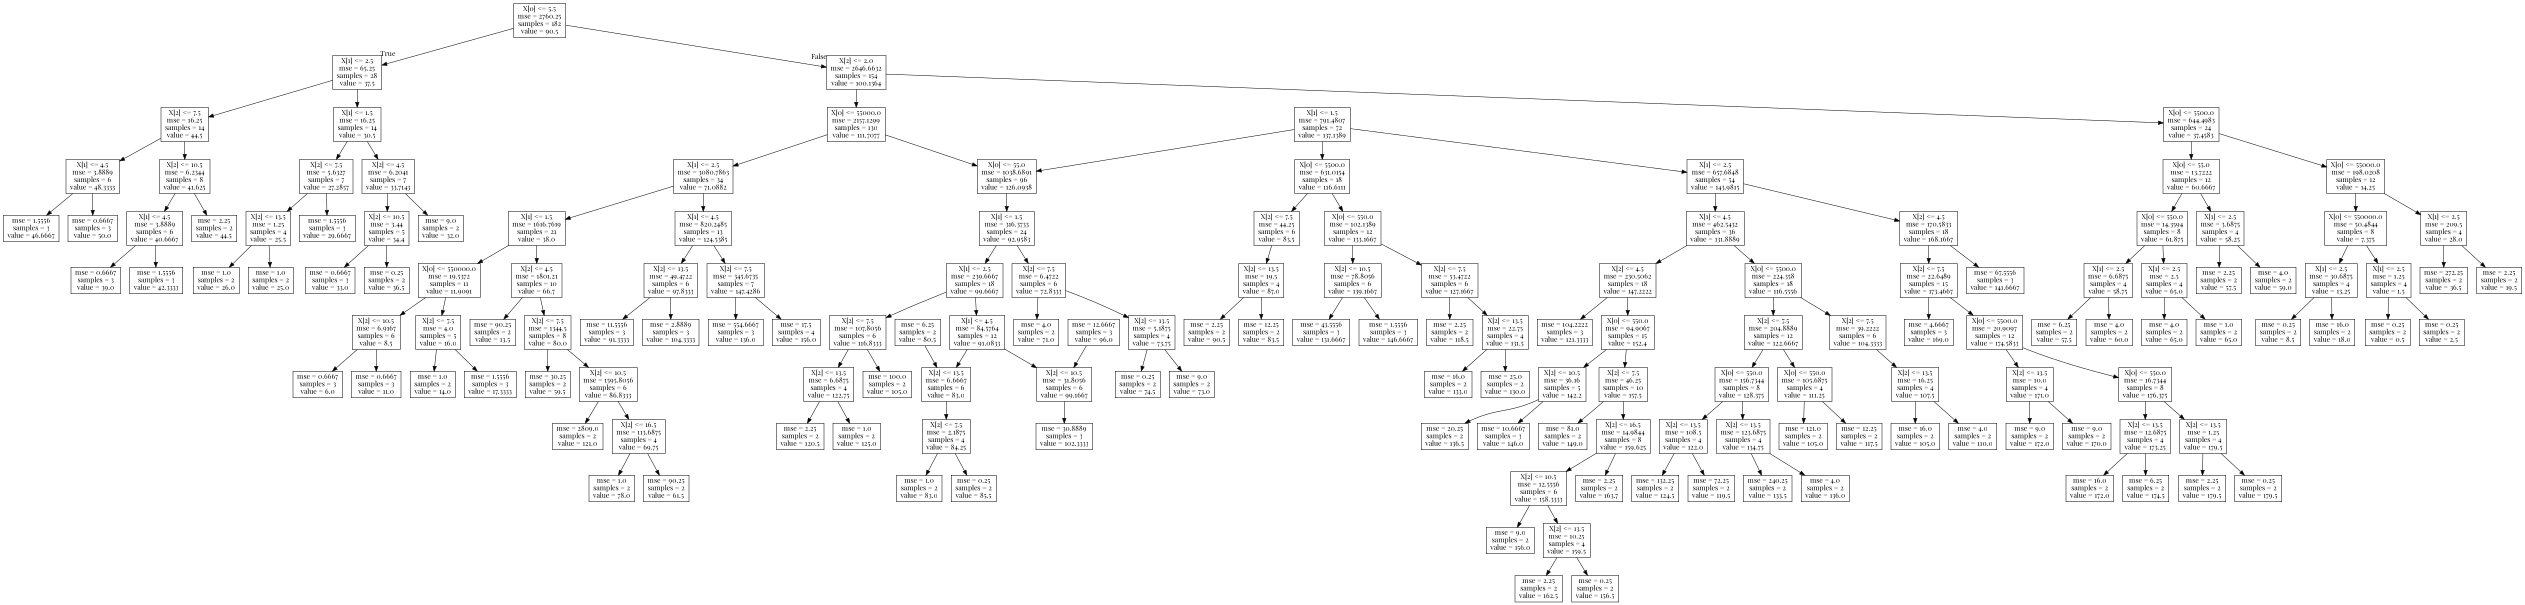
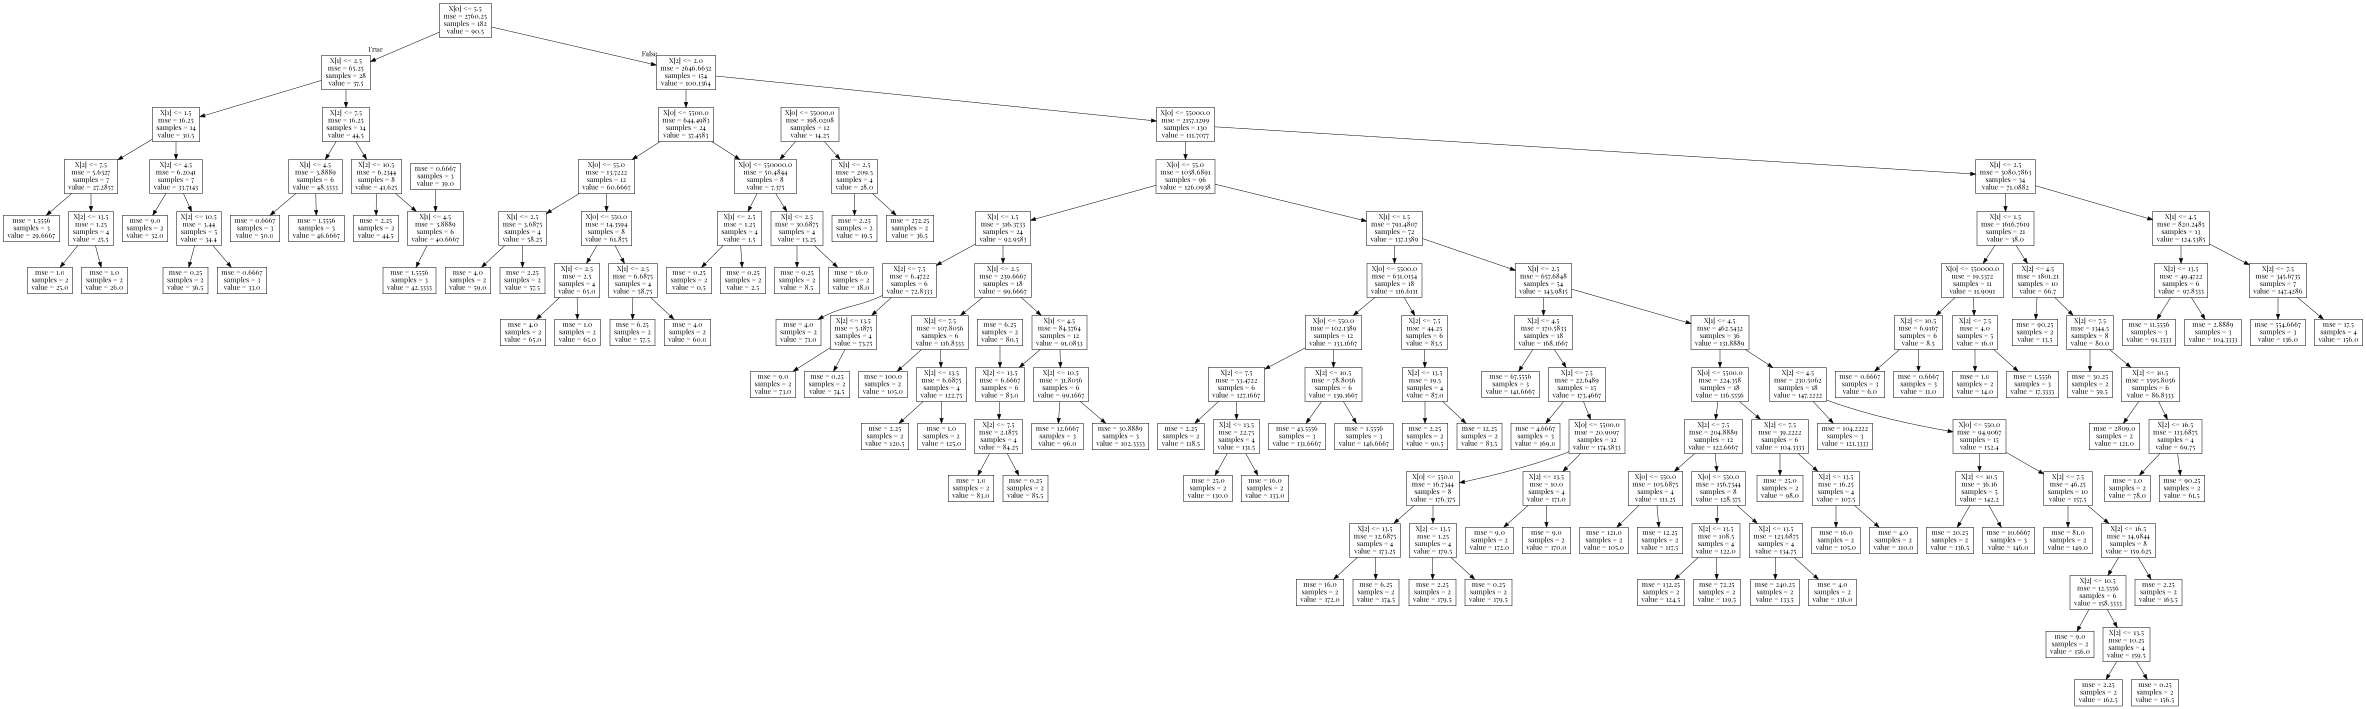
  digraph {
    fontname="Playfair Display"
    node [fontname="Playfair Display" shape=box]
    edge [fontname="Playfair Display"]
    n1 [label="X[0] <= 5.5\nmse = 2760.25\nsamples = 182\nvalue = 90.5"]
    n2 [label="X[1] <= 2.5\nmse = 65.25\nsamples = 28\nvalue = 37.5"]
    n3 [label="X[2] <= 2.0\nmse = 2646.6632\nsamples = 154\nvalue = 100.1364"]
    n4 [label="X[1] <= 1.5\nmse = 16.25\nsamples = 14\nvalue = 30.5"]
    n5 [label="X[2] <= 7.5\nmse = 16.25\nsamples = 14\nvalue = 44.5"]
    n6 [label="X[0] <= 5500.0\nmse = 644.4983\nsamples = 24\nvalue = 37.4583"]
    n7 [label="X[0] <= 55000.0\nmse = 2157.1299\nsamples = 130\nvalue = 111.7077"]
    n8 [label="X[2] <= 7.5\nmse = 5.6327\nsamples = 7\nvalue = 27.2857"]
    n9 [label="X[2] <= 4.5\nmse = 6.2041\nsamples = 7\nvalue = 33.7143"]
    n10 [label="X[1] <= 4.5\nmse = 3.8889\nsamples = 6\nvalue = 48.3333"]
    n11 [label="X[2] <= 10.5\nmse = 6.2344\nsamples = 8\nvalue = 41.625"]
    n12 [label="mse = 1.5556\nsamples = 3\nvalue = 29.6667"]
    n13 [label="X[2] <= 13.5\nmse = 1.25\nsamples = 4\nvalue = 25.5"]
    n14 [label="mse = 9.0\nsamples = 2\nvalue = 32.0"]
    n15 [label="X[2] <= 10.5\nmse = 3.44\nsamples = 5\nvalue = 34.4"]
    n16 [label="mse = 1.0\nsamples = 2\nvalue = 25.0"]
    n17 [label="mse = 1.0\nsamples = 2\nvalue = 26.0"]
    n18 [label="mse = 0.25\nsamples = 2\nvalue = 36.5"]
    n19 [label="mse = 0.6667\nsamples = 3\nvalue = 33.0"]
    n20 [label="mse = 0.6667\nsamples = 3\nvalue = 50.0"]
    n21 [label="mse = 1.5556\nsamples = 3\nvalue = 46.6667"]
    n22 [label="mse = 2.25\nsamples = 2\nvalue = 44.5"]
    n23 [label="X[1] <= 4.5\nmse = 3.8889\nsamples = 6\nvalue = 40.6667"]
    n24 [label="mse = 1.5556\nsamples = 3\nvalue = 42.3333"]
    n25 [label="mse = 0.6667\nsamples = 3\nvalue = 39.0"]
    n26 [label="X[0] <= 55.0\nmse = 13.7222\nsamples = 12\nvalue = 60.6667"]
    n27 [label="X[0] <= 55000.0\nmse = 198.0208\nsamples = 12\nvalue = 14.25"]
    n28 [label="X[0] <= 55.0\nmse = 1038.6891\nsamples = 96\nvalue = 126.0938"]
    n29 [label="X[1] <= 2.5\nmse = 3080.7863\nsamples = 34\nvalue = 71.0882"]
    n30 [label="X[1] <= 2.5\nmse = 3.6875\nsamples = 4\nvalue = 58.25"]
    n31 [label="X[0] <= 550.0\nmse = 14.3594\nsamples = 8\nvalue = 61.875"]
    n32 [label="X[1] <= 2.5\nmse = 209.5\nsamples = 4\nvalue = 28.0"]
    n33 [label="X[0] <= 550000.0\nmse = 50.4844\nsamples = 8\nvalue = 7.375"]
    n34 [label="mse = 4.0\nsamples = 2\nvalue = 59.0"]
    n35 [label="mse = 2.25\nsamples = 2\nvalue = 57.5"]
    n36 [label="X[1] <= 2.5\nmse = 2.5\nsamples = 4\nvalue = 65.0"]
    n37 [label="X[1] <= 2.5\nmse = 6.6875\nsamples = 4\nvalue = 58.75"]
    n38 [label="mse = 4.0\nsamples = 2\nvalue = 65.0"]
    n39 [label="mse = 1.0\nsamples = 2\nvalue = 65.0"]
    n40 [label="mse = 6.25\nsamples = 2\nvalue = 57.5"]
    n41 [label="mse = 4.0\nsamples = 2\nvalue = 60.0"]
    n42 [label="mse = 2.25\nsamples = 2\nvalue = 19.5"]
    n43 [label="mse = 272.25\nsamples = 2\nvalue = 36.5"]
    n44 [label="X[1] <= 2.5\nmse = 1.25\nsamples = 4\nvalue = 1.5"]
    n45 [label="X[1] <= 2.5\nmse = 30.6875\nsamples = 4\nvalue = 13.25"]
    n46 [label="mse = 0.25\nsamples = 2\nvalue = 0.5"]
    n47 [label="mse = 0.25\nsamples = 2\nvalue = 2.5"]
    n48 [label="mse = 0.25\nsamples = 2\nvalue = 8.5"]
    n49 [label="mse = 16.0\nsamples = 2\nvalue = 18.0"]
    n50 [label="X[1] <= 1.5\nmse = 316.3733\nsamples = 24\nvalue = 92.9583"]
    n51 [label="X[1] <= 1.5\nmse = 791.4807\nsamples = 72\nvalue = 137.1389"]
    n52 [label="X[1] <= 1.5\nmse = 1616.7619\nsamples = 21\nvalue = 38.0"]
    n53 [label="X[1] <= 4.5\nmse = 820.2485\nsamples = 13\nvalue = 124.5385"]
    n54 [label="X[2] <= 7.5\nmse = 6.4722\nsamples = 6\nvalue = 72.8333"]
    n55 [label="X[1] <= 2.5\nmse = 239.6667\nsamples = 18\nvalue = 99.6667"]
    n56 [label="X[0] <= 5500.0\nmse = 631.0154\nsamples = 18\nvalue = 116.6111"]
    n57 [label="X[1] <= 2.5\nmse = 657.6848\nsamples = 54\nvalue = 143.9815"]
    n58 [label="mse = 4.0\nsamples = 2\nvalue = 71.0"]
    n59 [label="X[2] <= 13.5\nmse = 5.1875\nsamples = 4\nvalue = 73.75"]
    n60 [label="X[2] <= 7.5\nmse = 107.8056\nsamples = 6\nvalue = 116.8333"]
    n61 [label="X[1] <= 4.5\nmse = 84.5764\nsamples = 12\nvalue = 91.0833"]
    n62 [label="mse = 9.0\nsamples = 2\nvalue = 73.0"]
    n63 [label="mse = 0.25\nsamples = 2\nvalue = 74.5"]
    n64 [label="mse = 100.0\nsamples = 2\nvalue = 105.0"]
    n65 [label="X[2] <= 13.5\nmse = 6.6875\nsamples = 4\nvalue = 122.75"]
    n66 [label="X[2] <= 13.5\nmse = 6.6667\nsamples = 6\nvalue = 83.0"]
    n67 [label="X[2] <= 10.5\nmse = 31.8056\nsamples = 6\nvalue = 99.1667"]
    n68 [label="mse = 2.25\nsamples = 2\nvalue = 120.5"]
    n69 [label="mse = 1.0\nsamples = 2\nvalue = 125.0"]
    n70 [label="X[2] <= 7.5\nmse = 2.1875\nsamples = 4\nvalue = 84.25"]
    n71 [label="mse = 12.6667\nsamples = 3\nvalue = 96.0"]
    n72 [label="mse = 30.8889\nsamples = 3\nvalue = 102.3333"]
    n73 [label="mse = 1.0\nsamples = 2\nvalue = 83.0"]
    n74 [label="mse = 0.25\nsamples = 2\nvalue = 85.5"]
    n75 [label="mse = 6.25\nsamples = 2\nvalue = 80.5"]
    n76 [label="X[0] <= 550.0\nmse = 102.1389\nsamples = 12\nvalue = 133.1667"]
    n77 [label="X[2] <= 7.5\nmse = 44.25\nsamples = 6\nvalue = 83.5"]
    n78 [label="X[2] <= 4.5\nmse = 170.5833\nsamples = 18\nvalue = 168.1667"]
    n79 [label="X[1] <= 4.5\nmse = 462.5432\nsamples = 36\nvalue = 131.8889"]
    n80 [label="X[2] <= 7.5\nmse = 53.4722\nsamples = 6\nvalue = 127.1667"]
    n81 [label="X[2] <= 10.5\nmse = 78.8056\nsamples = 6\nvalue = 139.1667"]
    n82 [label="X[2] <= 13.5\nmse = 19.5\nsamples = 4\nvalue = 87.0"]
    n83 [label="mse = 2.25\nsamples = 2\nvalue = 118.5"]
    n84 [label="X[2] <= 13.5\nmse = 22.75\nsamples = 4\nvalue = 131.5"]
    n85 [label="mse = 43.5556\nsamples = 3\nvalue = 131.6667"]
    n86 [label="mse = 1.5556\nsamples = 3\nvalue = 146.6667"]
    n87 [label="mse = 25.0\nsamples = 2\nvalue = 130.0"]
    n88 [label="mse = 16.0\nsamples = 2\nvalue = 133.0"]
    n89 [label="mse = 2.25\nsamples = 2\nvalue = 90.5"]
    n90 [label="mse = 12.25\nsamples = 2\nvalue = 83.5"]
    n91 [label="mse = 67.5556\nsamples = 3\nvalue = 141.6667"]
    n92 [label="X[2] <= 7.5\nmse = 22.6489\nsamples = 15\nvalue = 173.4667"]
    n93 [label="X[0] <= 5500.0\nmse = 224.358\nsamples = 18\nvalue = 116.5556"]
    n94 [label="X[2] <= 4.5\nmse = 230.5062\nsamples = 18\nvalue = 147.2222"]
    n95 [label="mse = 4.6667\nsamples = 3\nvalue = 169.0"]
    n96 [label="X[0] <= 5500.0\nmse = 20.9097\nsamples = 12\nvalue = 174.5833"]
    n97 [label="X[0] <= 550.0\nmse = 16.7344\nsamples = 8\nvalue = 176.375"]
    n98 [label="X[2] <= 13.5\nmse = 10.0\nsamples = 4\nvalue = 171.0"]
    n99 [label="X[2] <= 13.5\nmse = 12.6875\nsamples = 4\nvalue = 173.25"]
    n100 [label="X[2] <= 13.5\nmse = 1.25\nsamples = 4\nvalue = 179.5"]
    n101 [label="mse = 9.0\nsamples = 2\nvalue = 172.0"]
    n102 [label="mse = 9.0\nsamples = 2\nvalue = 170.0"]
    n103 [label="mse = 16.0\nsamples = 2\nvalue = 172.0"]
    n104 [label="mse = 6.25\nsamples = 2\nvalue = 174.5"]
    n105 [label="mse = 2.25\nsamples = 2\nvalue = 179.5"]
    n106 [label="mse = 0.25\nsamples = 2\nvalue = 179.5"]
    n107 [label="X[2] <= 7.5\nmse = 204.8889\nsamples = 12\nvalue = 122.6667"]
    n108 [label="X[2] <= 7.5\nmse = 39.2222\nsamples = 6\nvalue = 104.3333"]
    n109 [label="mse = 104.2222\nsamples = 3\nvalue = 121.3333"]
    n110 [label="X[0] <= 550.0\nmse = 94.9067\nsamples = 15\nvalue = 152.4"]
    n111 [label="X[0] <= 550.0\nmse = 105.6875\nsamples = 4\nvalue = 111.25"]
    n112 [label="X[0] <= 550.0\nmse = 156.7344\nsamples = 8\nvalue = 128.375"]
+   n113 [label="mse = 25.0\nsamples = 2\nvalue = 98.0"]
    n114 [label="X[2] <= 13.5\nmse = 16.25\nsamples = 4\nvalue = 107.5"]
    n115 [label="mse = 121.0\nsamples = 2\nvalue = 105.0"]
    n116 [label="mse = 12.25\nsamples = 2\nvalue = 117.5"]
    n117 [label="X[2] <= 13.5\nmse = 108.5\nsamples = 4\nvalue = 122.0"]
    n118 [label="X[2] <= 13.5\nmse = 123.6875\nsamples = 4\nvalue = 134.75"]
    n119 [label="mse = 132.25\nsamples = 2\nvalue = 124.5"]
    n120 [label="mse = 72.25\nsamples = 2\nvalue = 119.5"]
    n121 [label="mse = 240.25\nsamples = 2\nvalue = 133.5"]
    n122 [label="mse = 4.0\nsamples = 2\nvalue = 136.0"]
    n123 [label="mse = 16.0\nsamples = 2\nvalue = 105.0"]
    n124 [label="mse = 4.0\nsamples = 2\nvalue = 110.0"]
    n125 [label="X[2] <= 10.5\nmse = 36.16\nsamples = 5\nvalue = 142.2"]
    n126 [label="X[2] <= 7.5\nmse = 46.25\nsamples = 10\nvalue = 157.5"]
    n127 [label="mse = 20.25\nsamples = 2\nvalue = 136.5"]
    n128 [label="mse = 10.6667\nsamples = 3\nvalue = 146.0"]
    n129 [label="mse = 81.0\nsamples = 2\nvalue = 149.0"]
    n130 [label="X[2] <= 16.5\nmse = 14.9844\nsamples = 8\nvalue = 159.625"]
    n131 [label="X[2] <= 10.5\nmse = 12.5556\nsamples = 6\nvalue = 158.3333"]
-   n132 [label="mse = 2.25\nsamples = 2\nvalue = 163.7"]
+   n132 [label="mse = 2.25\nsamples = 2\nvalue = 163.5"]
    n133 [label="mse = 9.0\nsamples = 2\nvalue = 156.0"]
    n134 [label="X[2] <= 13.5\nmse = 10.25\nsamples = 4\nvalue = 159.5"]
    n135 [label="mse = 2.25\nsamples = 2\nvalue = 162.5"]
    n136 [label="mse = 0.25\nsamples = 2\nvalue = 156.5"]
    n137 [label="X[0] <= 550000.0\nmse = 19.5372\nsamples = 11\nvalue = 11.9091"]
    n138 [label="X[2] <= 4.5\nmse = 1801.21\nsamples = 10\nvalue = 66.7"]
    n139 [label="X[2] <= 13.5\nmse = 49.4722\nsamples = 6\nvalue = 97.8333"]
    n140 [label="X[2] <= 7.5\nmse = 345.6735\nsamples = 7\nvalue = 147.4286"]
    n141 [label="X[2] <= 10.5\nmse = 6.9167\nsamples = 6\nvalue = 8.5"]
    n142 [label="X[2] <= 7.5\nmse = 4.0\nsamples = 5\nvalue = 16.0"]
    n143 [label="mse = 90.25\nsamples = 2\nvalue = 13.5"]
    n144 [label="X[2] <= 7.5\nmse = 1344.5\nsamples = 8\nvalue = 80.0"]
    n145 [label="mse = 0.6667\nsamples = 3\nvalue = 6.0"]
    n146 [label="mse = 0.6667\nsamples = 3\nvalue = 11.0"]
    n147 [label="mse = 1.0\nsamples = 2\nvalue = 14.0"]
    n148 [label="mse = 1.5556\nsamples = 3\nvalue = 17.3333"]
    n149 [label="mse = 30.25\nsamples = 2\nvalue = 59.5"]
    n150 [label="X[2] <= 10.5\nmse = 1595.8056\nsamples = 6\nvalue = 86.8333"]
    n151 [label="mse = 2809.0\nsamples = 2\nvalue = 121.0"]
    n152 [label="X[2] <= 16.5\nmse = 113.6875\nsamples = 4\nvalue = 69.75"]
    n153 [label="mse = 1.0\nsamples = 2\nvalue = 78.0"]
    n154 [label="mse = 90.25\nsamples = 2\nvalue = 61.5"]
    n155 [label="mse = 11.5556\nsamples = 3\nvalue = 91.3333"]
    n156 [label="mse = 2.8889\nsamples = 3\nvalue = 104.3333"]
    n157 [label="mse = 554.6667\nsamples = 3\nvalue = 136.0"]
    n158 [label="mse = 17.5\nsamples = 4\nvalue = 156.0"]
    n1 -> n2 [headlabel=True labelangle=45 labeldistance=2.5]
    n1 -> n3 [headlabel=False labelangle=-45 labeldistance=2.5]
    n2 -> n4
    n2 -> n5
    n3 -> n6
    n3 -> n7
    n4 -> n8
    n4 -> n9
    n5 -> n10
    n5 -> n11
    n6 -> n26
-   n6 -> n27
+   n6 -> n33
    n7 -> n28
    n7 -> n29
    n8 -> n12
    n8 -> n13
    n9 -> n14
    n9 -> n15
    n10 -> n20
    n10 -> n21
    n11 -> n22
    n11 -> n23
    n13 -> n16
    n13 -> n17
    n15 -> n18
    n15 -> n19
    n23 -> n24
-   n23 -> n25
+   n25 -> n23
    n26 -> n30
    n26 -> n31
    n27 -> n32
    n27 -> n33
    n28 -> n50
-   n51 -> n28
+   n28 -> n51
    n29 -> n52
    n29 -> n53
    n30 -> n34
    n30 -> n35
    n31 -> n36
    n31 -> n37
    n32 -> n42
    n32 -> n43
    n33 -> n44
    n33 -> n45
    n36 -> n38
    n36 -> n39
    n37 -> n40
    n37 -> n41
    n44 -> n46
    n44 -> n47
    n45 -> n48
    n45 -> n49
    n50 -> n54
    n50 -> n55
    n51 -> n56
    n51 -> n57
    n52 -> n137
    n52 -> n138
    n53 -> n139
    n53 -> n140
    n54 -> n58
    n54 -> n59
    n55 -> n60
    n55 -> n61
    n56 -> n76
    n56 -> n77
    n57 -> n78
    n57 -> n79
    n59 -> n62
    n59 -> n63
    n60 -> n64
    n60 -> n65
    n61 -> n66
    n61 -> n67
    n65 -> n68
    n65 -> n69
    n66 -> n70
-   n71 -> n67
+   n67 -> n71
    n67 -> n72
    n70 -> n73
    n70 -> n74
    n75 -> n66
    n76 -> n80
    n76 -> n81
    n77 -> n82
    n78 -> n91
    n78 -> n92
    n79 -> n93
    n79 -> n94
    n80 -> n83
    n80 -> n84
    n81 -> n85
    n81 -> n86
    n82 -> n89
    n82 -> n90
    n84 -> n87
    n84 -> n88
    n92 -> n95
    n92 -> n96
    n93 -> n107
    n93 -> n108
    n94 -> n109
    n94 -> n110
    n96 -> n97
    n96 -> n98
    n97 -> n99
    n97 -> n100
    n98 -> n101
    n98 -> n102
    n99 -> n103
    n99 -> n104
    n100 -> n105
    n100 -> n106
    n107 -> n111
    n107 -> n112
+   n108 -> n113
    n108 -> n114
    n110 -> n125
    n110 -> n126
    n111 -> n115
    n111 -> n116
    n112 -> n117
    n112 -> n118
    n114 -> n123
    n114 -> n124
    n117 -> n119
    n117 -> n120
    n118 -> n121
    n118 -> n122
    n125 -> n127
    n125 -> n128
    n126 -> n129
    n126 -> n130
    n130 -> n131
    n130 -> n132
    n131 -> n133
    n131 -> n134
    n134 -> n135
    n134 -> n136
    n137 -> n141
    n137 -> n142
    n138 -> n143
    n138 -> n144
    n139 -> n155
    n139 -> n156
    n140 -> n157
    n140 -> n158
    n141 -> n145
    n141 -> n146
    n142 -> n147
    n142 -> n148
    n144 -> n149
    n144 -> n150
    n150 -> n151
    n150 -> n152
    n152 -> n153
    n152 -> n154
  }
